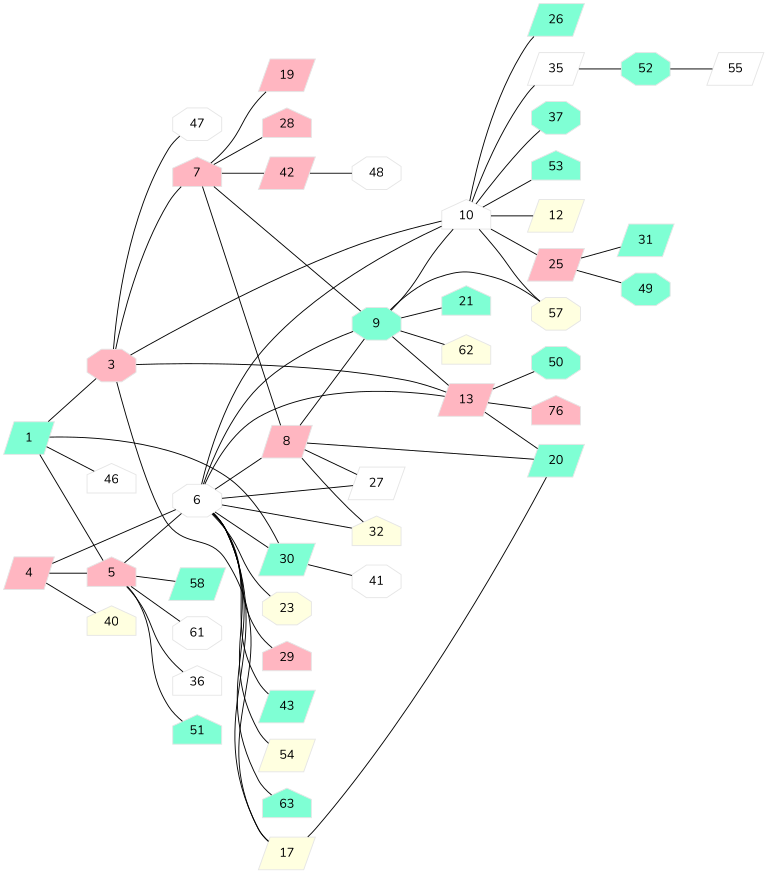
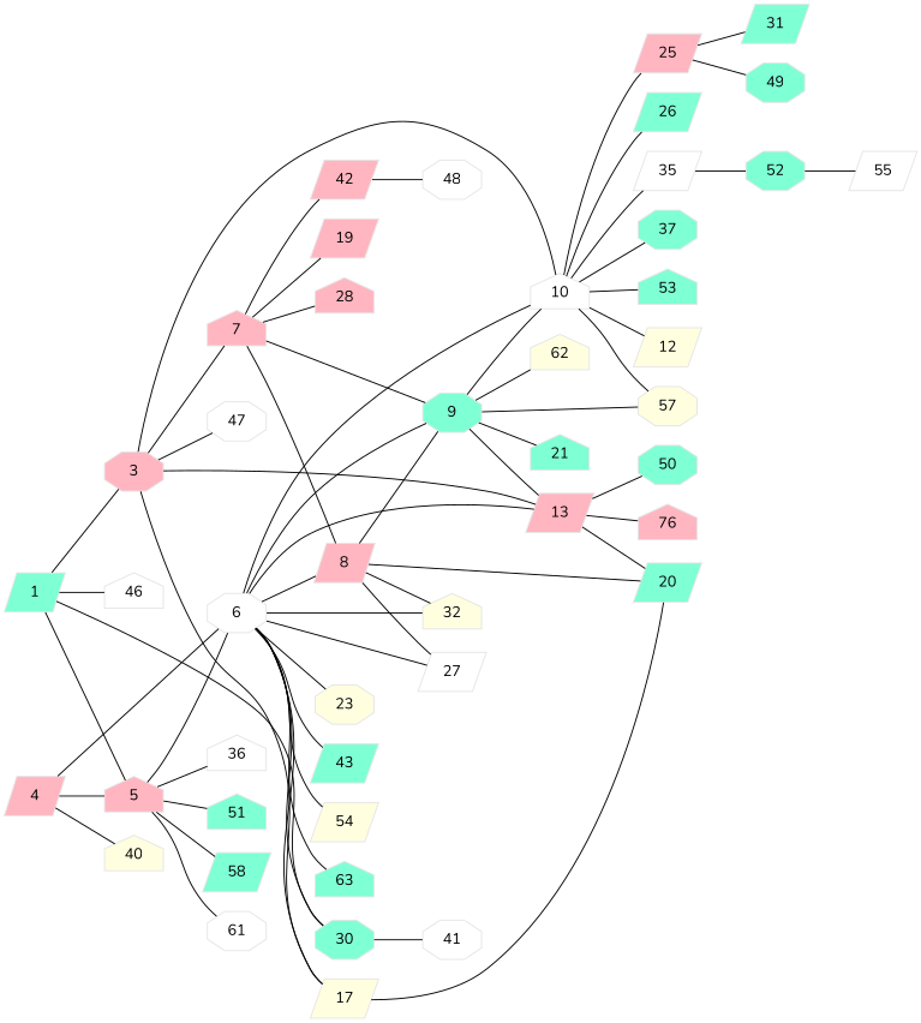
  graph {
    fontname=Nunito
    rankdir=LR
    node [color=gray90 fillcolor=aquamarine fontname=Nunito shape=parallelogram style=filled]
    edge [fontname=Nunito]
    1 [super="+2"]
    3 [fillcolor=lightpink shape=octagon super="+24"]
    5 [fillcolor=lightpink shape=house super="+22"]
-   30 [super="+38"]
+   30 [shape=octagon super="+38"]
    46 [fillcolor=white shape=house]
    7 [fillcolor=lightpink shape=house super="+18"]
    10 [fillcolor=white shape=house super="+11"]
    13 [fillcolor=lightpink super="+14"]
    17 [fillcolor=lightyellow]
    47 [fillcolor=white shape=octagon]
    6 [fillcolor=white shape=octagon super="+15"]
    36 [fillcolor=white shape=house]
    51 [shape=house]
    58
    61 [fillcolor=white shape=octagon]
    41 [fillcolor=white shape=octagon]
    8 [fillcolor=lightpink]
    9 [shape=octagon super="+44"]
    19 [fillcolor=lightpink super="+39"]
    28 [fillcolor=lightpink shape=house]
    42 [fillcolor=lightpink]
    57 [fillcolor=lightyellow shape=octagon]
    12 [fillcolor=lightyellow]
    25 [fillcolor=lightpink super="+56"]
    26
    35 [fillcolor=white]
    37 [shape=octagon super="+55"]
    53 [shape=house]
    20 [super="+33"]
    n30 [fillcolor=lightpink label=76 shape=house]
    50 [shape=octagon]
    4 [fillcolor=lightpink]
    40 [fillcolor=lightyellow shape=house super="+45"]
    23 [fillcolor=lightyellow shape=octagon]
    27 [fillcolor=white]
-   29 [fillcolor=lightpink shape=house]
    32 [fillcolor=lightyellow shape=house super="+34"]
    43
    54 [fillcolor=lightyellow]
    63 [shape=house]
    21 [shape=house]
    62 [fillcolor=lightyellow shape=house]
    48 [fillcolor=white shape=octagon]
    31
    49 [shape=octagon]
    52 [shape=octagon super="+60"]
    n47 [fillcolor=white label=55]
    1 -- 3 [weight=2]
    1 -- 5
    1 -- 30
    1 -- 46
    3 -- 7
    3 -- 10
    3 -- 13
    3 -- 17
    3 -- 47
    5 -- 6 [weight=2]
    5 -- 36
    5 -- 51
    5 -- 58
    5 -- 61
    30 -- 41
    7 -- 8
    7 -- 9
    7 -- 19
    7 -- 28
    7 -- 42
    10 -- 57
    10 -- 12 [weight=2]
    10 -- 25
    10 -- 26
    10 -- 35
    10 -- 37
    10 -- 53
    13 -- 20
    13 -- n30
    13 -- 50
    17 -- 20
    6 -- 30
    6 -- 10 [weight=2]
    6 -- 13 [weight=2]
    6 -- 17
    6 -- 8
    6 -- 9
    6 -- 23
    6 -- 27
-   6 -- 29
    6 -- 32
    6 -- 43
    6 -- 54
    6 -- 63
    8 -- 9
    8 -- 20
    8 -- 27
    8 -- 32
    9 -- 10
    9 -- 13
    9 -- 57
    9 -- 21
    9 -- 62
    42 -- 48
    25 -- 31
    25 -- 49
    35 -- 52
    4 -- 5
    4 -- 6
    4 -- 40
    52 -- n47
  }
